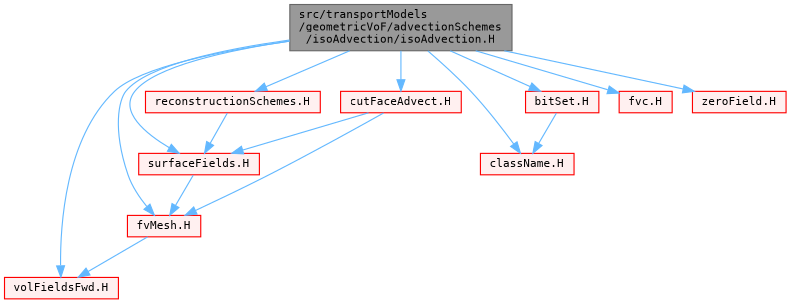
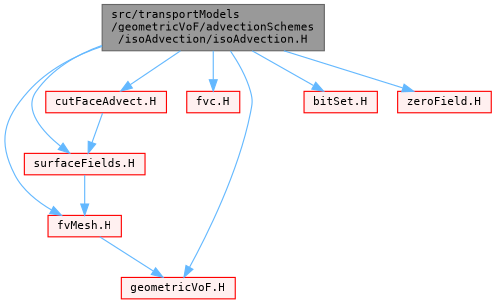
  digraph {
    fontname="DejaVu Sans Mono"
    node [color=red fillcolor="#FFF0F0" fontname="DejaVu Sans Mono" fontsize=10 shape=box style=filled]
    edge [color=steelblue1 fontname="DejaVu Sans Mono" fontsize=10 labelfontname=Helvetica labelfontsize=10 style=solid]
    n1 [color=gray40 fillcolor=grey60 fontcolor=black height=0.2 label="src/transportModels\l/geometricVoF/advectionSchemes\l/isoAdvection/isoAdvection.H" width=0.4]
    n2 [height=0.2 label="fvMesh.H" width=0.4]
-   n3 [height=0.2 label="volFieldsFwd.H" width=0.4]
-   n4 [height=0.2 label="className.H" width=0.4]
+   n3 [height=0.2 label="geometricVoF.H" width=0.4]
    n5 [height=0.2 label="surfaceFields.H" width=0.4]
    n6 [height=0.2 label="fvc.H" width=0.4]
-   n7 [height=0.2 label="reconstructionSchemes.H" width=0.4]
    n8 [height=0.2 label="cutFaceAdvect.H" width=0.4]
    n9 [height=0.2 label="bitSet.H" width=0.4]
    n10 [height=0.2 label="zeroField.H" width=0.4]
    n1 -> n2
    n1 -> n3
-   n1 -> n4
    n1 -> n5
    n1 -> n6
-   n1 -> n7
    n1 -> n8
    n1 -> n9
    n1 -> n10
    n2 -> n3
    n5 -> n2
-   n7 -> n5
-   n8 -> n2
    n8 -> n5
-   n9 -> n4
  }
